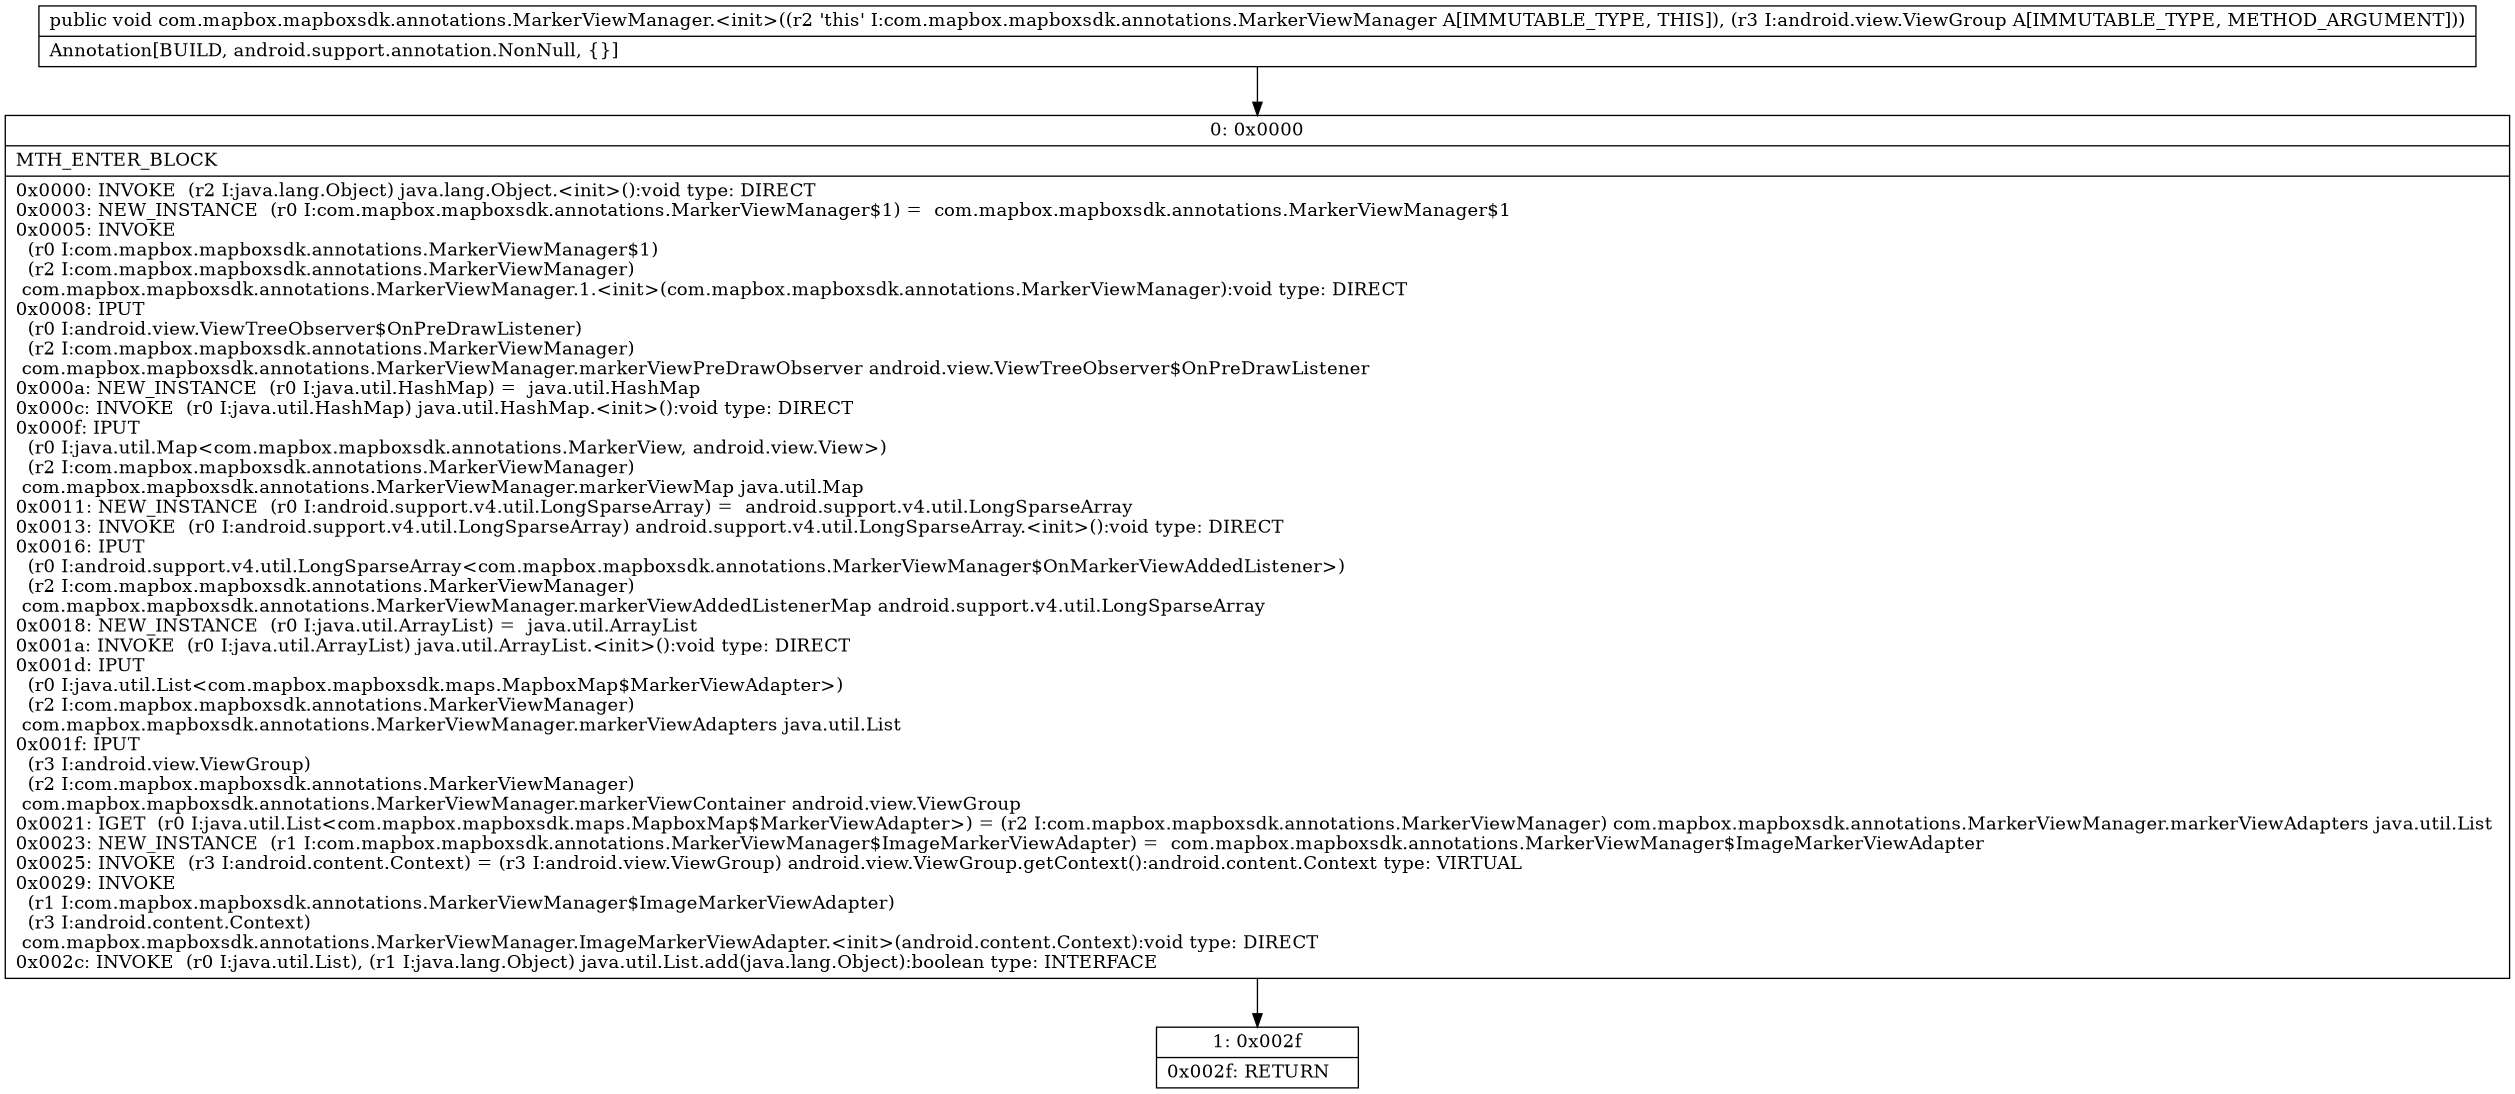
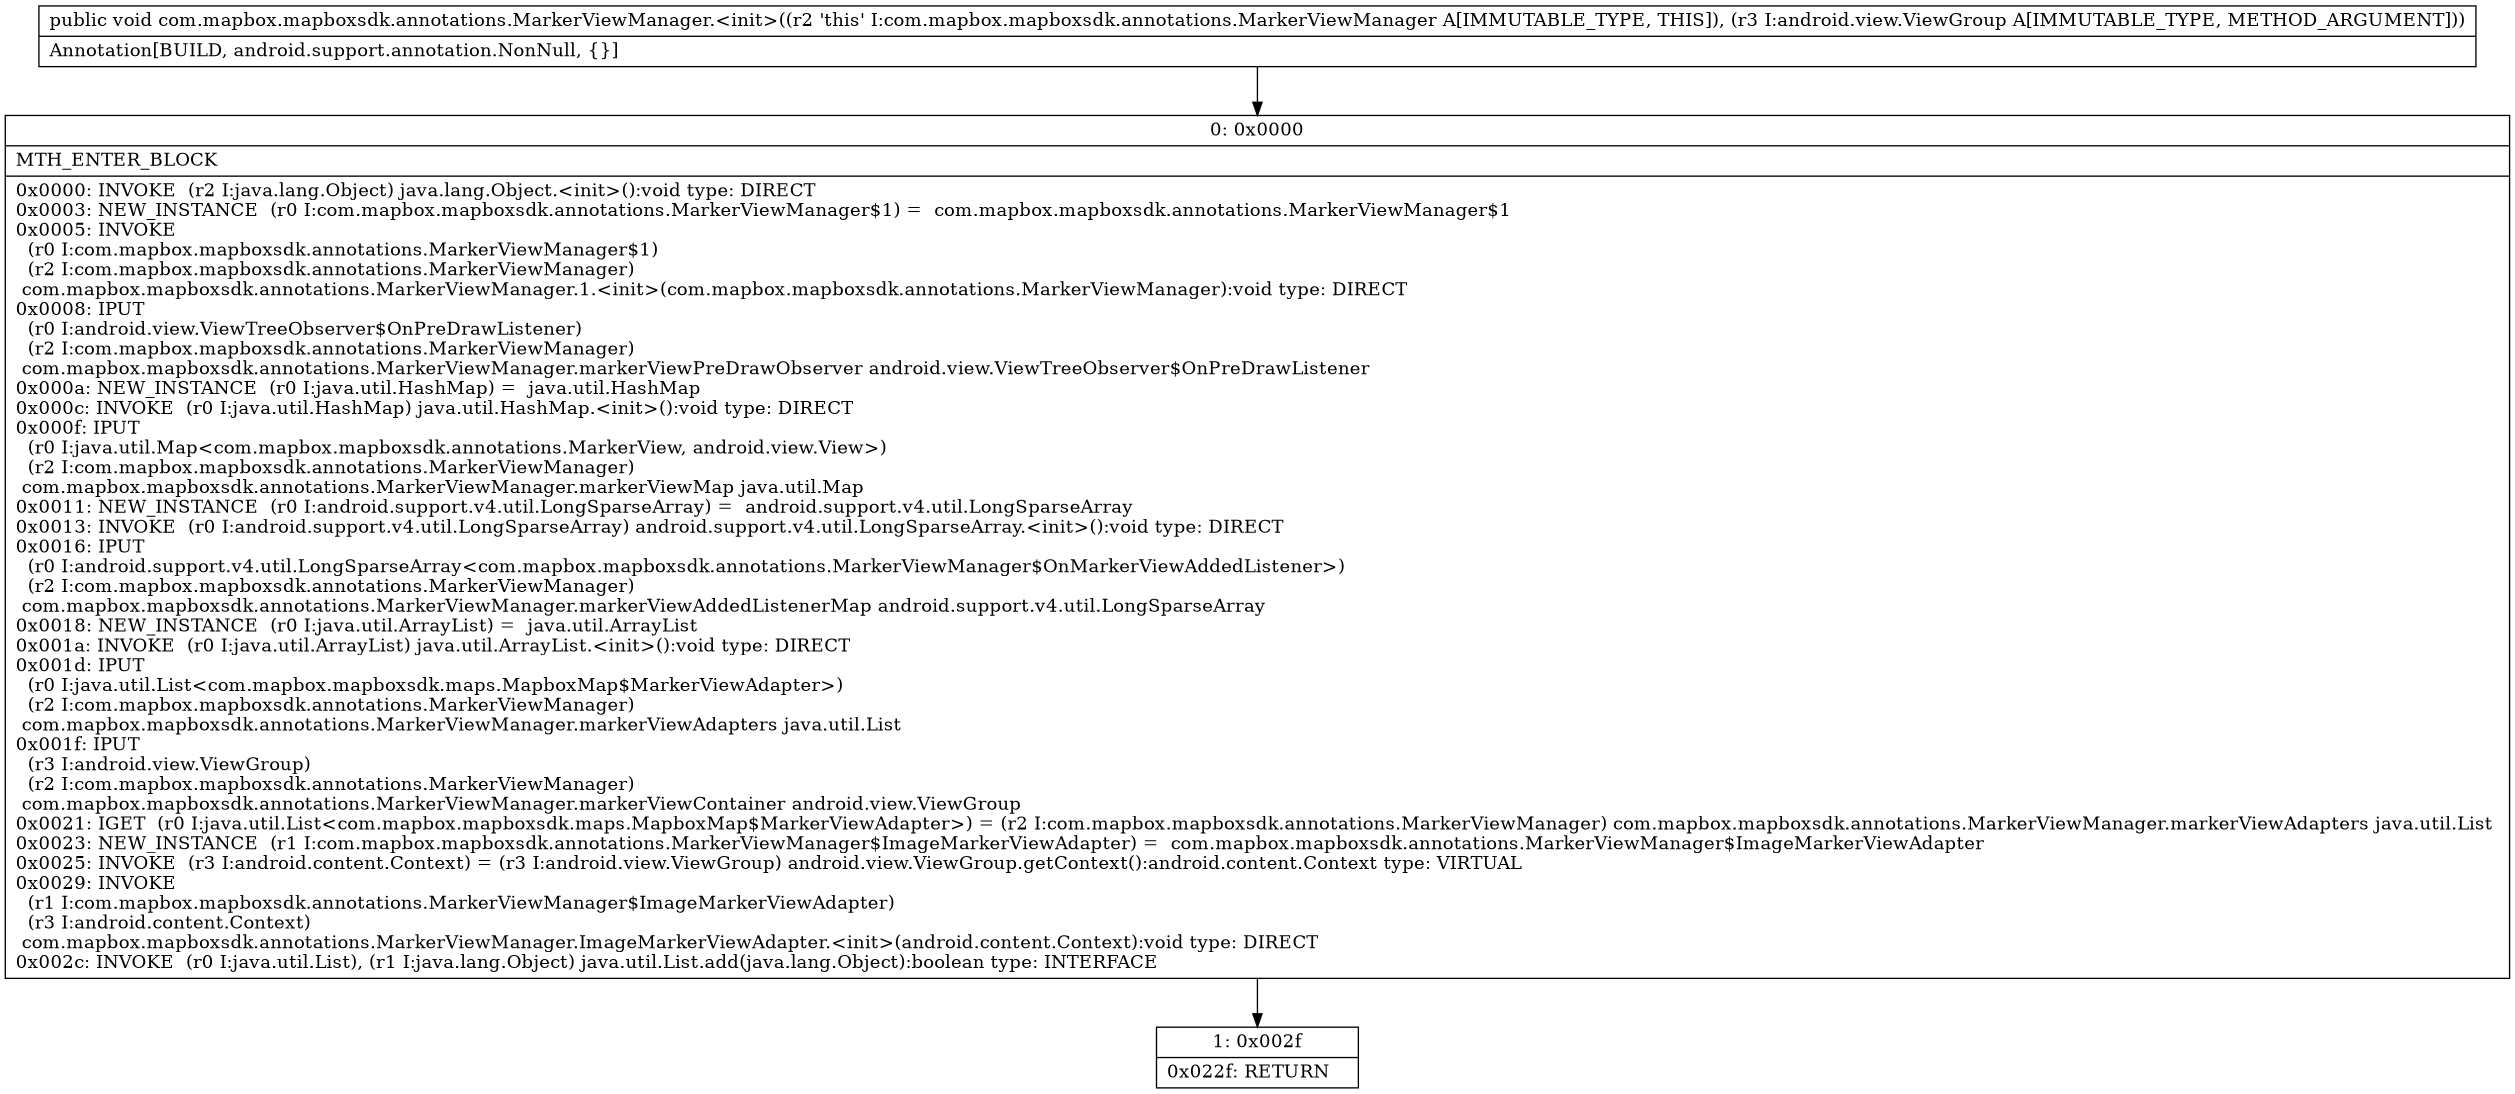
  digraph {
    node [shape=record]
    n1 [label="{0\:\ 0x0000|MTH_ENTER_BLOCK\l|0x0000: INVOKE  (r2 I:java.lang.Object) java.lang.Object.\<init\>():void type: DIRECT \l0x0003: NEW_INSTANCE  (r0 I:com.mapbox.mapboxsdk.annotations.MarkerViewManager$1) =  com.mapbox.mapboxsdk.annotations.MarkerViewManager$1 \l0x0005: INVOKE  \l  (r0 I:com.mapbox.mapboxsdk.annotations.MarkerViewManager$1)\l  (r2 I:com.mapbox.mapboxsdk.annotations.MarkerViewManager)\l com.mapbox.mapboxsdk.annotations.MarkerViewManager.1.\<init\>(com.mapbox.mapboxsdk.annotations.MarkerViewManager):void type: DIRECT \l0x0008: IPUT  \l  (r0 I:android.view.ViewTreeObserver$OnPreDrawListener)\l  (r2 I:com.mapbox.mapboxsdk.annotations.MarkerViewManager)\l com.mapbox.mapboxsdk.annotations.MarkerViewManager.markerViewPreDrawObserver android.view.ViewTreeObserver$OnPreDrawListener \l0x000a: NEW_INSTANCE  (r0 I:java.util.HashMap) =  java.util.HashMap \l0x000c: INVOKE  (r0 I:java.util.HashMap) java.util.HashMap.\<init\>():void type: DIRECT \l0x000f: IPUT  \l  (r0 I:java.util.Map\<com.mapbox.mapboxsdk.annotations.MarkerView, android.view.View\>)\l  (r2 I:com.mapbox.mapboxsdk.annotations.MarkerViewManager)\l com.mapbox.mapboxsdk.annotations.MarkerViewManager.markerViewMap java.util.Map \l0x0011: NEW_INSTANCE  (r0 I:android.support.v4.util.LongSparseArray) =  android.support.v4.util.LongSparseArray \l0x0013: INVOKE  (r0 I:android.support.v4.util.LongSparseArray) android.support.v4.util.LongSparseArray.\<init\>():void type: DIRECT \l0x0016: IPUT  \l  (r0 I:android.support.v4.util.LongSparseArray\<com.mapbox.mapboxsdk.annotations.MarkerViewManager$OnMarkerViewAddedListener\>)\l  (r2 I:com.mapbox.mapboxsdk.annotations.MarkerViewManager)\l com.mapbox.mapboxsdk.annotations.MarkerViewManager.markerViewAddedListenerMap android.support.v4.util.LongSparseArray \l0x0018: NEW_INSTANCE  (r0 I:java.util.ArrayList) =  java.util.ArrayList \l0x001a: INVOKE  (r0 I:java.util.ArrayList) java.util.ArrayList.\<init\>():void type: DIRECT \l0x001d: IPUT  \l  (r0 I:java.util.List\<com.mapbox.mapboxsdk.maps.MapboxMap$MarkerViewAdapter\>)\l  (r2 I:com.mapbox.mapboxsdk.annotations.MarkerViewManager)\l com.mapbox.mapboxsdk.annotations.MarkerViewManager.markerViewAdapters java.util.List \l0x001f: IPUT  \l  (r3 I:android.view.ViewGroup)\l  (r2 I:com.mapbox.mapboxsdk.annotations.MarkerViewManager)\l com.mapbox.mapboxsdk.annotations.MarkerViewManager.markerViewContainer android.view.ViewGroup \l0x0021: IGET  (r0 I:java.util.List\<com.mapbox.mapboxsdk.maps.MapboxMap$MarkerViewAdapter\>) = (r2 I:com.mapbox.mapboxsdk.annotations.MarkerViewManager) com.mapbox.mapboxsdk.annotations.MarkerViewManager.markerViewAdapters java.util.List \l0x0023: NEW_INSTANCE  (r1 I:com.mapbox.mapboxsdk.annotations.MarkerViewManager$ImageMarkerViewAdapter) =  com.mapbox.mapboxsdk.annotations.MarkerViewManager$ImageMarkerViewAdapter \l0x0025: INVOKE  (r3 I:android.content.Context) = (r3 I:android.view.ViewGroup) android.view.ViewGroup.getContext():android.content.Context type: VIRTUAL \l0x0029: INVOKE  \l  (r1 I:com.mapbox.mapboxsdk.annotations.MarkerViewManager$ImageMarkerViewAdapter)\l  (r3 I:android.content.Context)\l com.mapbox.mapboxsdk.annotations.MarkerViewManager.ImageMarkerViewAdapter.\<init\>(android.content.Context):void type: DIRECT \l0x002c: INVOKE  (r0 I:java.util.List), (r1 I:java.lang.Object) java.util.List.add(java.lang.Object):boolean type: INTERFACE \l}"]
-   n2 [label="{1\:\ 0x002f|0x002f: RETURN   \l}"]
+   n2 [label="{1\:\ 0x002f|0x022f: RETURN   \l}"]
    n3 [label="{public void com.mapbox.mapboxsdk.annotations.MarkerViewManager.\<init\>((r2 'this' I:com.mapbox.mapboxsdk.annotations.MarkerViewManager A[IMMUTABLE_TYPE, THIS]), (r3 I:android.view.ViewGroup A[IMMUTABLE_TYPE, METHOD_ARGUMENT]))  | Annotation[BUILD, android.support.annotation.NonNull, \{\}]\l}"]
    n1 -> n2
    n3 -> n1
  }
